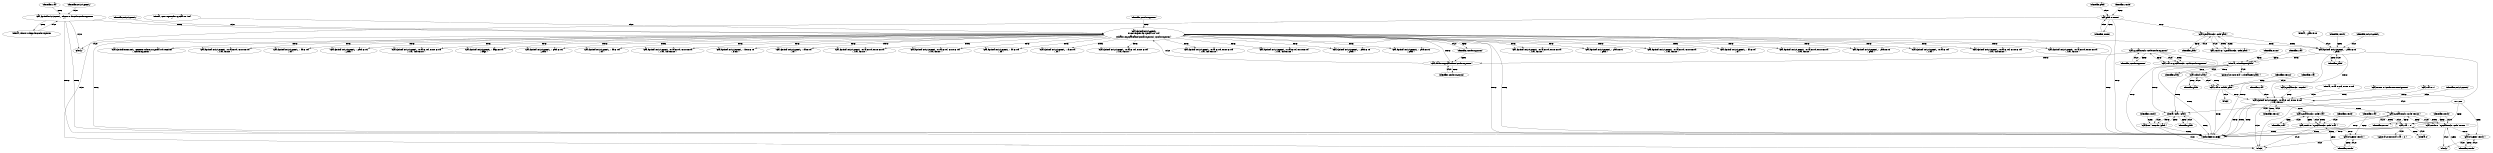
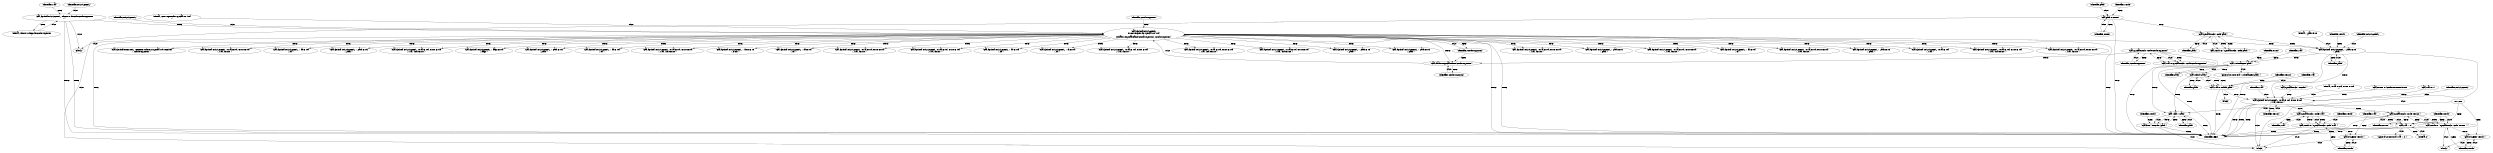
  digraph {
-   n1 [label="(Literal,write_access(path))"]
+   n1 [label="(Call,write_access(path))"]
    n2 [label="(Call,unlink( path))"]
-   n3 [label="(Literal,(char *)path)"]
+   n3 [label="(Call,(char *)path)"]
    n4 [label="(Identifier,path)"]
-   n5 [label="(MethodReturn,RET)"]
+   n5 [label="(Identifier,RET)"]
    n6 [label="(ControlStructure,if ( write_access(path) ))"]
    n7 [label="(Call,rval = unlink( path))"]
    n8 [label="(Identifier,path)"]
    n9 [label="(Call,free( (encode *)path ))"]
    n10 [label="(Identifier,path)"]
    n11 [label="(Call,dprintf( D_SYSCALLS, \"  path = %s\n\", path ))"]
    n12 [label="(Call,dprintf( D_SYSCALLS, \"\trval = %d, errno = %d\n\", rval, terrno ))"]
    n13 [label="(Block,)"]
    n14 [label="(Identifier,path)"]
    n15 [label="(Call,syscall_sock->code(rval))"]
    n16 [label="(Call,syscall_sock->code( terrno ))"]
    n17 [label="(Identifier,terrno)"]
    n18 [label="(Call,dprintf(D_SYSCALLS,\n\t\t\"Got request for syscall %s (%d)\n\",\n\t\tshadow_syscall_name(condor_sysnum), condor_sysnum))"]
    n19 [label="(Call,dprintf( D_SYSCALLS, \"\trval = %d, errno = %d\n\", rval, terrno ))"]
    n20 [label="(Call,dprintf( D_SYSCALLS, \"  path = %s\n\", path ))"]
    n21 [label="(Call,dprintf( D_SYSCALLS, \"\trval = %d, errno = %d\n\", rval, terrno ))"]
    n22 [label="(Call,dprintf( D_SYSCALLS, \"  fd = %d\n\", fd ))"]
    n23 [label="(Call,dprintf( D_SYSCALLS, \"\trval = %d, errno = %d\n\", rval, terrno ))"]
    n24 [label="(Block,)"]
    n25 [label="(Call,dprintf( D_SYSCALLS, \"  path = %s\n\", path ))"]
    n26 [label="(Call,dprintf( D_SYSCALLS, \"\trval = %d\n\", rval ))"]
    n27 [label="(Call,dprintf( D_SYSCALLS, \"\trval = %d, errno = %d\n\", rval, (int)terrno ))"]
    n28 [label="(Call,dprintf( D_SYSCALLS, \"\trval = %d, errno = %d\n\", rval, terrno ))"]
    n29 [label="(Call,dprintf(D_ALWAYS, \"ERROR: unknown syscall %d received\n\", condor_sysnum ))"]
    n30 [label="(Call,dprintf( D_SYSCALLS, \"\trval = %d, errno = %d\n\", rval, terrno ))"]
    n31 [label="(Call,dprintf( D_SYSCALLS, \"  fd = %d\n\", fd ))"]
    n32 [label="(Call,dprintf( D_SYSCALLS, \"  path = %s\n\", path ))"]
    n33 [label="(Call,dprintf( D_SYSCALLS, \"\trval = %d, errno = %d\n\", rval, (int)terrno ))"]
    n34 [label="(Call,dprintf( D_SYSCALLS, \"  flags = %d\n\", flags ))"]
    n35 [label="(Call,dprintf( D_SYSCALLS, \"  path = %s\n\", path ))"]
    n36 [label="(Call,dprintf( D_SYSCALLS, \"  fd = %d\n\", fd ))"]
    n37 [label="(Call,dprintf( D_SYSCALLS, \"\trval = %d, errno = %d\n\", rval, (int)terrno ))"]
    n38 [label="(Call,dprintf( D_SYSCALLS, \"  from = %s\n\", from ))"]
    n39 [label="(Call,dprintf( D_SYSCALLS, \"  fd = %d\n\", fd ))"]
    n40 [label="(Call,dprintf( D_SYSCALLS, \"\trval = %d, errno = %d\n\", rval, terrno ))"]
    n41 [label="(Call,dprintf( D_SYSCALLS, \"\trval = %d, errno = %d\n\", rval, terrno ))"]
    n42 [label="(Call,dprintf( D_SYSCALLS, \"  fd = %d\n\", fd ))"]
    n43 [label="(Call,dprintf( D_SYSCALLS, \"  fs = %d\n\", fd ))"]
    n44 [label="(Call,dprintf( D_SYSCALLS, \"\trval = %d, errno = %d\n\", rval, terrno ))"]
    n45 [label="(Identifier,condor_sysnum)"]
    n46 [label="(Call,dprintf( D_SYSCALLS, \"\trval = %d, errno = %d\n\", rval, (int)terrno ))"]
    n47 [label="(Call,dprintf( D_SYSCALLS, \"\trval = %d, errno = %d\n\", rval, (int)terrno ))"]
    n48 [label="(Call,dprintf( D_SYSCALLS, \"  path = %s\n\", path ))"]
    n49 [label="(Call,dprintf( D_SYSCALLS, \"  path = %s\n\", path ))"]
    n50 [label="(Call,shadow_syscall_name(condor_sysnum))"]
    n51 [label="(Call,dprintf(D_SYSCALLS, \"About to decode condor_sysnum\n\"))"]
    n52 [label="(Literal,\"About to decode condor_sysnum\n\")"]
    n53 [label="(Identifier,condor_sysnum)"]
    n54 [label="(Call,syscall_sock->code(condor_sysnum))"]
    n55 [label="(Call,rval = syscall_sock->code(condor_sysnum))"]
    n56 [label="(Identifier,condor_sysnum)"]
    n57 [label="(Call,syscall_sock->code(path))"]
    n58 [label="(Identifier,path)"]
    n59 [label="(Call,result = ( syscall_sock->code(path) ))"]
    n60 [label="(Call,path = NULL)"]
    n61 [label="(Identifier,NULL)"]
    n62 [label="(Block,)"]
    n63 [label="(Call,result = ( syscall_sock->code(rval) ))"]
    n64 [label="(Call,rval < 0)"]
    n65 [label="(Identifier,rval)"]
    n66 [label="(Call,result = ( syscall_sock->code( terrno ) ))"]
    n67 [label="(Identifier,terrno)"]
    n68 [label="(Call,ASSERT( result ))"]
    n69 [label="(ControlStructure,if( rval < 0 ))"]
    n70 [label="(Literal,0)"]
    n71 [label="(Identifier,result)"]
    n72 [label="(Call,ASSERT( result ))"]
    n73 [label="(Block,)"]
    n74 [label="(Identifier,result)"]
    n75 [label="(Identifier,D_SYSCALLS)"]
    n76 [label="(Call,syscall_sock->encode())"]
    n77 [label="(Literal,\"\trval = %d, errno = %d\n\")"]
    n78 [label="(Identifier,result)"]
    n79 [label="(Identifier,path)"]
    n80 [label="(Literal,\"  path = %s\n\")"]
    n81 [label="(Identifier,D_SYSCALLS)"]
    n82 [label="(Identifier,rval)"]
    n83 [label="(Identifier,result)"]
    n84 [label="(Literal,\"Got request for syscall %s (%d)\n\")"]
    n85 [label="(Identifier,D_SYSCALLS)"]
-   n86 [label="(Call,terrno = (condor_errno_t)sysnum)"]
+   n86 [label="(Call,terrno = (condor_errno_t)errno)"]
    n87 [label="(Identifier,condor_sysnum)"]
    n88 [label="(Identifier,result)"]
    n89 [label="(Identifier,terrno)"]
    n90 [label="(Identifier,errno)"]
    n91 [label="(Identifier,rval)"]
    n92 [label="(Call,rval = -1)"]
    n93 [label="(Identifier,rval)"]
    n94 [label="(Identifier,result)"]
    n95 [label="(Identifier,rval)"]
    n96 [label="(Identifier,result)"]
    n97 [label="(Identifier,D_SYSCALLS)"]
    n98 [label="(Identifier,rval)"]
    1001200
    n1 -> n2 [label="DDG: "]
    n1 -> n3 [label="DDG: "]
    n1 -> n4 [label="CFG: "]
    n1 -> n5 [label="DDG: "]
    n1 -> n6 [label="AST: "]
    n2 -> n3 [label="DDG: "]
    n2 -> n7 [label="AST: "]
    n2 -> n7 [label="DDG: "]
    n2 -> n8 [label="CFG: "]
    n3 -> n5 [label="DDG: "]
    n3 -> n9 [label="AST: "]
    n3 -> n9 [label="DDG: "]
    n3 -> n10 [label="CFG: "]
    n4 -> n1 [label="AST: "]
+   n7 -> n2 [label="CFG: "]
    n7 -> n5 [label="DDG: "]
    n7 -> n12 [label="DDG: "]
    n7 -> n62 [label="AST: "]
    n8 -> n2 [label="AST: "]
    n9 -> n3 [label="CFG: "]
    n9 -> n5 [label="DDG: "]
    n9 -> n13 [label="AST: "]
    n10 -> n3 [label="AST: "]
    n11 -> n1 [label="DDG: "]
    n11 -> n5 [label="DDG: "]
    n11 -> n12 [label="DDG: "]
    n11 -> n13 [label="AST: "]
    n11 -> n14 [label="CFG: "]
    n12 -> n5 [label="DDG: "]
    n12 -> n5 [label="DDG: "]
    n12 -> n5 [label="DDG: "]
    n12 -> n13 [label="AST: "]
    n12 -> n15 [label="DDG: "]
    n12 -> n16 [label="DDG: "]
    n12 -> n17 [label="CFG: "]
    n14 -> n11 [label="AST: "]
    n15 -> n63 [label="AST: "]
    n15 -> n63 [label="DDG: "]
    n15 -> n64 [label="DDG: "]
    n15 -> n65 [label="CFG: "]
    n16 -> n5 [label="DDG: "]
    n16 -> n66 [label="AST: "]
    n16 -> n66 [label="DDG: "]
    n16 -> n67 [label="CFG: "]
    n17 -> n12 [label="AST: "]
    n18 -> n5 [label="DDG: "]
    n18 -> n5 [label="DDG: "]
    n18 -> n5 [label="DDG: "]
    n18 -> n5 [label="DDG: "]
    n18 -> n11 [label="DDG: "]
    n18 -> n19 [label="DDG: "]
    n18 -> n20 [label="DDG: "]
    n18 -> n21 [label="DDG: "]
    n18 -> n22 [label="DDG: "]
    n18 -> n23 [label="DDG: "]
    n18 -> n24 [label="AST: "]
    n18 -> n25 [label="DDG: "]
    n18 -> n26 [label="DDG: "]
    n18 -> n27 [label="DDG: "]
    n18 -> n28 [label="DDG: "]
    n18 -> n29 [label="DDG: "]
    n18 -> n30 [label="DDG: "]
    n18 -> n31 [label="DDG: "]
    n18 -> n32 [label="DDG: "]
    n18 -> n33 [label="DDG: "]
    n18 -> n34 [label="DDG: "]
    n18 -> n35 [label="DDG: "]
    n18 -> n36 [label="DDG: "]
    n18 -> n37 [label="DDG: "]
    n18 -> n38 [label="DDG: "]
    n18 -> n39 [label="DDG: "]
    n18 -> n40 [label="DDG: "]
    n18 -> n41 [label="DDG: "]
    n18 -> n42 [label="DDG: "]
    n18 -> n43 [label="DDG: "]
    n18 -> n44 [label="DDG: "]
    n18 -> n45 [label="CFG: "]
    n18 -> n46 [label="DDG: "]
    n18 -> n47 [label="DDG: "]
    n18 -> n48 [label="DDG: "]
    n18 -> n49 [label="DDG: "]
    n45 -> n18 [label="AST: "]
    n45 -> n50 [label="CFG: "]
    n50 -> n18 [label="AST: "]
    n50 -> n18 [label="DDG: "]
    n50 -> n53 [label="CFG: "]
    n51 -> n5 [label="DDG: "]
    n51 -> n5 [label="DDG: "]
    n51 -> n18 [label="DDG: "]
    n51 -> n24 [label="AST: "]
    n51 -> n52 [label="CFG: "]
    n52 -> n51 [label="AST: "]
    n53 -> n50 [label="AST: "]
    n54 -> n5 [label="DDG: "]
    n54 -> n50 [label="DDG: "]
    n54 -> n55 [label="AST: "]
    n54 -> n55 [label="DDG: "]
    n54 -> n56 [label="CFG: "]
    n55 -> n54 [label="CFG: "]
    n56 -> n54 [label="AST: "]
    n57 -> n11 [label="DDG: "]
    n57 -> n58 [label="CFG: "]
    n57 -> n59 [label="AST: "]
    n57 -> n59 [label="DDG: "]
    n58 -> n57 [label="AST: "]
    n59 -> n57 [label="CFG: "]
    n60 -> n5 [label="DDG: "]
    n60 -> n13 [label="AST: "]
    n60 -> n57 [label="DDG: "]
    n60 -> n61 [label="CFG: "]
    n61 -> n60 [label="AST: "]
    n63 -> n5 [label="DDG: "]
    n63 -> n13 [label="AST: "]
-   n63 -> n15 [label="CFG: "]
+   n63 -> n15 [label="DDG: "]
    n63 -> n68 [label="DDG: "]
    n64 -> n5 [label="DDG: "]
    n64 -> n5 [label="DDG: "]
    n64 -> n69 [label="AST: "]
    n64 -> n70 [label="CFG: "]
    n65 -> n15 [label="AST: "]
    n66 -> n5 [label="DDG: "]
    n66 -> n16 [label="CFG: "]
    n66 -> n72 [label="DDG: "]
    n66 -> n73 [label="AST: "]
    n67 -> n16 [label="AST: "]
    n68 -> n13 [label="AST: "]
    n68 -> n71 [label="CFG: "]
    n70 -> n64 [label="AST: "]
    n71 -> n63 [label="CFG: "]
    n71 -> n68 [label="AST: "]
    n72 -> n73 [label="AST: "]
    n72 -> n74 [label="CFG: "]
    n74 -> n66 [label="CFG: "]
    n74 -> n72 [label="AST: "]
    n75 -> n11 [label="AST: "]
    n76 -> n12 [label="CFG: "]
    n77 -> n12 [label="AST: "]
    n78 -> n63 [label="AST: "]
    n79 -> n60 [label="AST: "]
    n80 -> n11 [label="AST: "]
    n81 -> n18 [label="AST: "]
    n82 -> n51 [label="CFG: "]
    n83 -> n9 [label="CFG: "]
    n84 -> n18 [label="AST: "]
    n85 -> n51 [label="AST: "]
    n86 -> n12 [label="DDG: "]
    n87 -> n18 [label="CFG: "]
    n88 -> n64 [label="CFG: "]
    n88 -> n66 [label="AST: "]
    n89 -> n7 [label="CFG: "]
    n90 -> n1 [label="CFG: "]
    n91 -> n7 [label="AST: "]
    n92 -> n12 [label="DDG: "]
    n93 -> n1 [label="CFG: "]
    n94 -> n11 [label="CFG: "]
    n95 -> n64 [label="AST: "]
    n95 -> n68 [label="CFG: "]
    n96 -> n60 [label="CFG: "]
    n97 -> n12 [label="AST: "]
    n98 -> n12 [label="AST: "]
    1001200 -> n3 [label="AST: "]
    1001200 -> n64 [label="CFG: "]
    1001200 -> n72 [label="CFG: "]
  }
